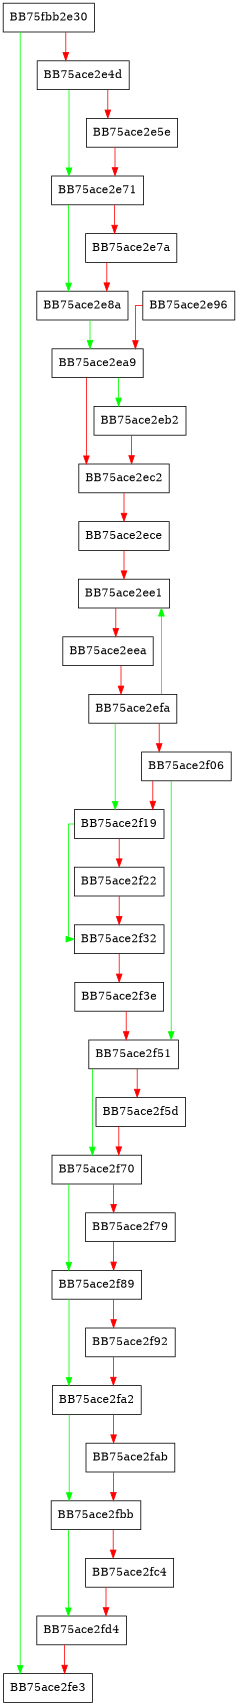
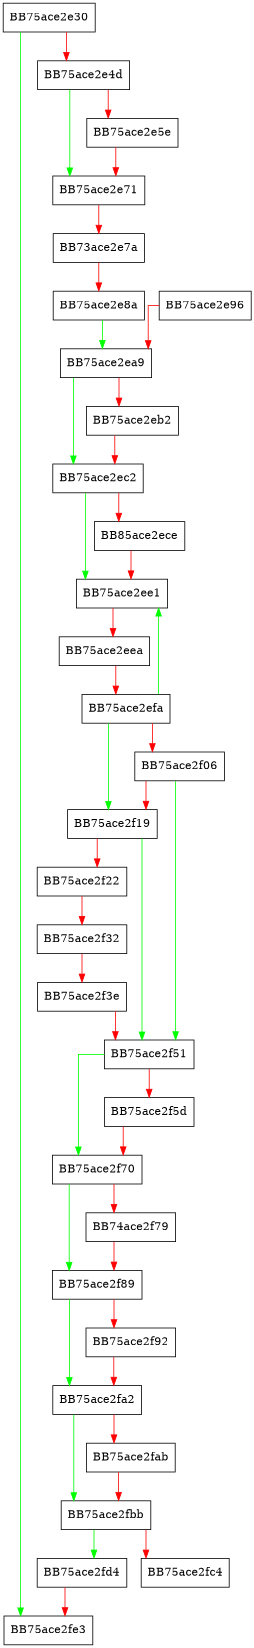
  digraph {
    splines=ortho
    node [shape=box]
    edge [color=red]
-   BB75ace2e30 [label=BB75fbb2e30]
+   BB75ace2e30
    BB75ace2fe3
    BB75ace2e4d
    BB75ace2e71
    BB75ace2e5e
    BB75ace2e8a
-   BB75ace2e7a
+   BB75ace2e7a [label=BB73ace2e7a]
    BB75ace2ea9
    BB75ace2ec2
    BB75ace2eb2
    BB75ace2e96
    BB75ace2ee1
-   BB75ace2ece
+   BB75ace2ece [label=BB85ace2ece]
    BB75ace2eea
    BB75ace2efa
    BB75ace2f19
    BB75ace2f06
    BB75ace2f32
    BB75ace2f22
    BB75ace2f51
    BB75ace2f3e
    BB75ace2f70
    BB75ace2f5d
    BB75ace2f89
-   BB75ace2f79
+   BB75ace2f79 [label=BB74ace2f79]
    BB75ace2fa2
    BB75ace2f92
    BB75ace2fbb
    BB75ace2fab
    BB75ace2fd4
    BB75ace2fc4
    BB75ace2e30 -> BB75ace2fe3 [color=green]
    BB75ace2e30 -> BB75ace2e4d
    BB75ace2e4d -> BB75ace2e71 [color=green]
    BB75ace2e4d -> BB75ace2e5e
-   BB75ace2e71 -> BB75ace2e8a [color=green]
    BB75ace2e71 -> BB75ace2e7a
    BB75ace2e5e -> BB75ace2e71
    BB75ace2e8a -> BB75ace2ea9 [color=green]
    BB75ace2e7a -> BB75ace2e8a
-   BB75ace2ea9 -> BB75ace2ec2
-   BB75ace2ea9 -> BB75ace2eb2 [color=green]
+   BB75ace2ea9 -> BB75ace2ec2 [color=green]
+   BB75ace2ea9 -> BB75ace2eb2
+   BB75ace2ec2 -> BB75ace2ee1 [color=green]
    BB75ace2ec2 -> BB75ace2ece
    BB75ace2eb2 -> BB75ace2ec2
    BB75ace2e96 -> BB75ace2ea9
    BB75ace2ee1 -> BB75ace2eea
    BB75ace2ece -> BB75ace2ee1
    BB75ace2eea -> BB75ace2efa
    BB75ace2efa -> BB75ace2ee1 [color=green]
    BB75ace2efa -> BB75ace2f19 [color=green]
    BB75ace2efa -> BB75ace2f06
-   BB75ace2f19 -> BB75ace2f32 [color=green]
+   BB75ace2f19 -> BB75ace2f51 [color=green]
    BB75ace2f19 -> BB75ace2f22
    BB75ace2f06 -> BB75ace2f19
    BB75ace2f06 -> BB75ace2f51 [color=green]
    BB75ace2f32 -> BB75ace2f3e
    BB75ace2f22 -> BB75ace2f32
    BB75ace2f51 -> BB75ace2f70 [color=green]
    BB75ace2f51 -> BB75ace2f5d
    BB75ace2f3e -> BB75ace2f51
    BB75ace2f70 -> BB75ace2f89 [color=green]
    BB75ace2f70 -> BB75ace2f79
    BB75ace2f5d -> BB75ace2f70
    BB75ace2f89 -> BB75ace2fa2 [color=green]
    BB75ace2f89 -> BB75ace2f92
    BB75ace2f79 -> BB75ace2f89
    BB75ace2fa2 -> BB75ace2fbb [color=green]
    BB75ace2fa2 -> BB75ace2fab
    BB75ace2f92 -> BB75ace2fa2
    BB75ace2fbb -> BB75ace2fd4 [color=green]
    BB75ace2fbb -> BB75ace2fc4
    BB75ace2fab -> BB75ace2fbb
    BB75ace2fd4 -> BB75ace2fe3
-   BB75ace2fc4 -> BB75ace2fd4
  }
